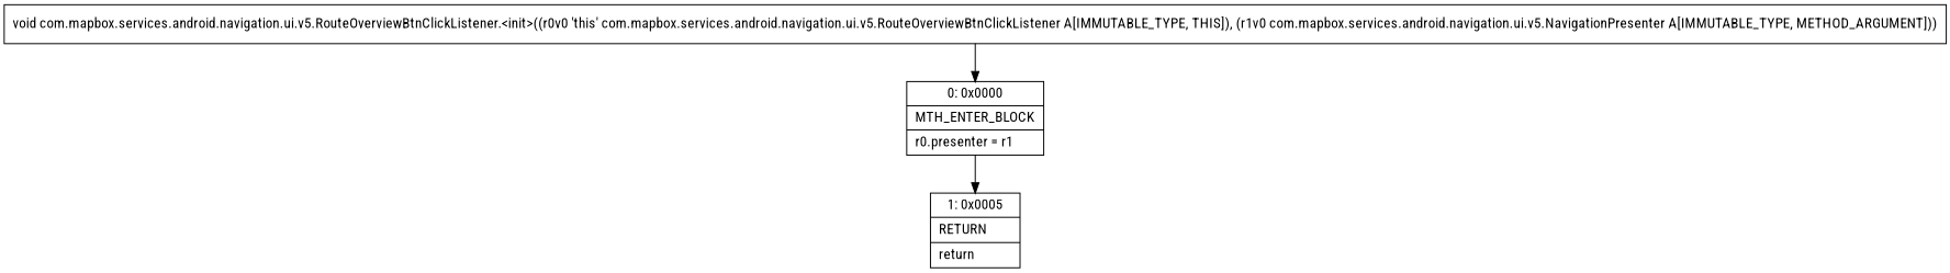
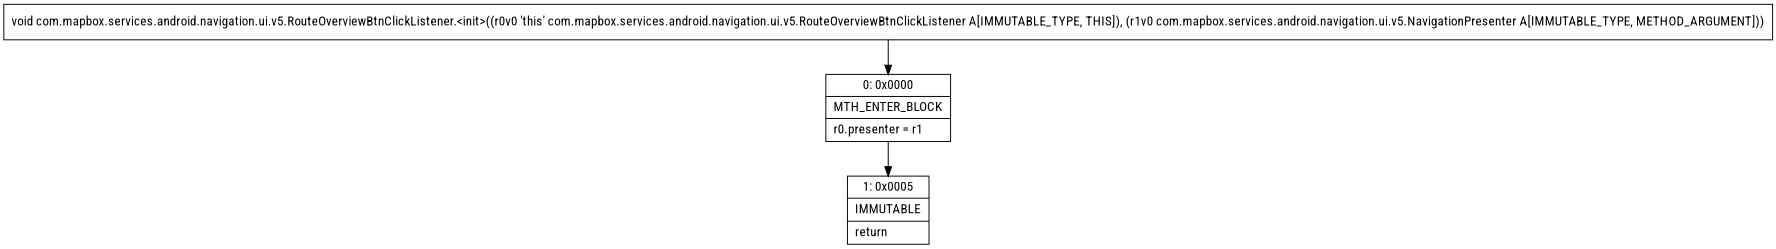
  digraph {
    fontname="Roboto Condensed"
    node [shape=record fontname="Roboto Condensed"]
    edge [fontname="Roboto Condensed"]
    n1 [label="{0\:\ 0x0000|MTH_ENTER_BLOCK\l|r0.presenter = r1\l}"]
-   n2 [label="{1\:\ 0x0005|RETURN\l|return\l}"]
+   n2 [label="{1\:\ 0x0005|IMMUTABLE\l|return\l}"]
    n3 [label="{void com.mapbox.services.android.navigation.ui.v5.RouteOverviewBtnClickListener.\<init\>((r0v0 'this' com.mapbox.services.android.navigation.ui.v5.RouteOverviewBtnClickListener A[IMMUTABLE_TYPE, THIS]), (r1v0 com.mapbox.services.android.navigation.ui.v5.NavigationPresenter A[IMMUTABLE_TYPE, METHOD_ARGUMENT])) }"]
    n1 -> n2
    n3 -> n1
  }
